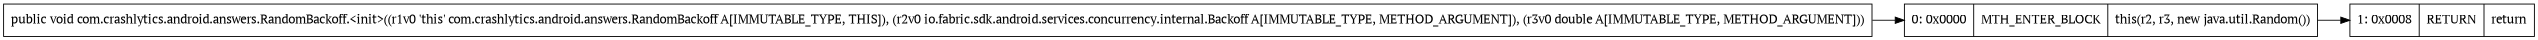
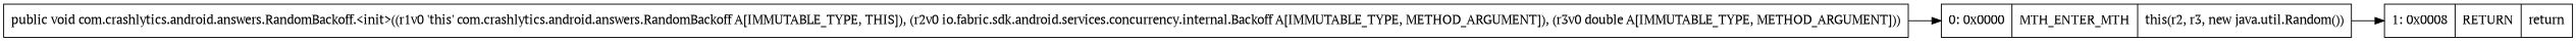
  digraph {
    rankdir=LR
    fontname="PT Serif"
    node [shape=record fontname="PT Serif"]
    edge [fontname="PT Serif"]
-   n1 [label="{0\:\ 0x0000|MTH_ENTER_BLOCK\l|this(r2, r3, new java.util.Random())\l}"]
+   n1 [label="{0\:\ 0x0000|MTH_ENTER_MTH\l|this(r2, r3, new java.util.Random())\l}"]
    n2 [label="{1\:\ 0x0008|RETURN\l|return\l}"]
    n3 [label="{public void com.crashlytics.android.answers.RandomBackoff.\<init\>((r1v0 'this' com.crashlytics.android.answers.RandomBackoff A[IMMUTABLE_TYPE, THIS]), (r2v0 io.fabric.sdk.android.services.concurrency.internal.Backoff A[IMMUTABLE_TYPE, METHOD_ARGUMENT]), (r3v0 double A[IMMUTABLE_TYPE, METHOD_ARGUMENT])) }"]
    n1 -> n2
    n3 -> n1
  }
